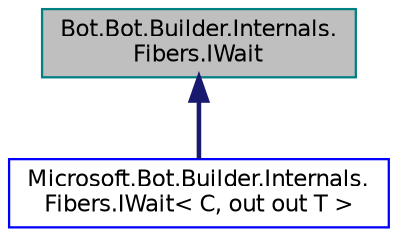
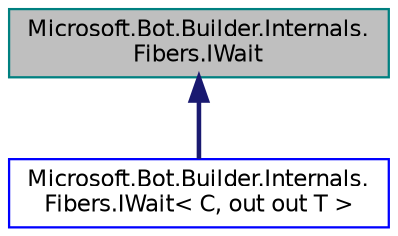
  digraph {
    node [fontname=Helvetica fontsize=10 shape=box style=filled]
-   n1 [color=teal fillcolor=grey75 fontcolor=black height=0.2 label="Bot.Bot.Builder.Internals.\lFibers.IWait" width=0.4]
+   n1 [color=teal fillcolor=grey75 fontcolor=black height=0.2 label="Microsoft.Bot.Builder.Internals.\lFibers.IWait" width=0.4]
    n2 [color=blue fillcolor=white height=0.2 label="Microsoft.Bot.Builder.Internals.\lFibers.IWait\< C, out out T \>" width=0.4]
    n1 -> n2 [color=midnightblue dir=back fontname=Helvetica fontsize=10 labelfontname=Helvetica labelfontsize=10 style=bold]
  }
